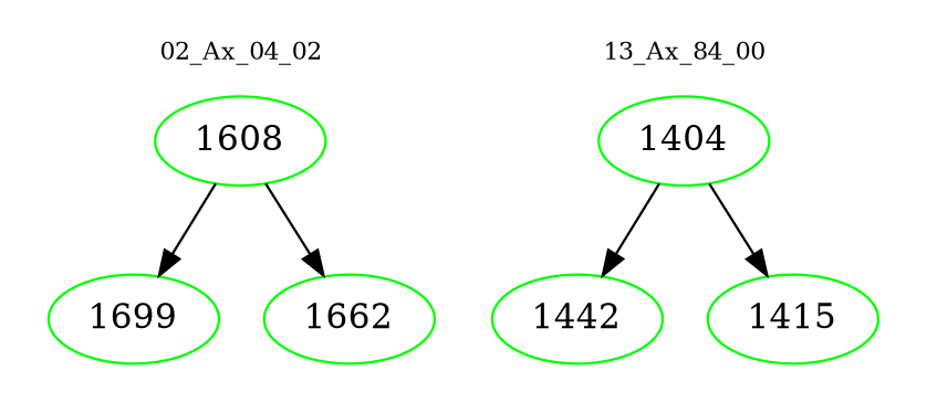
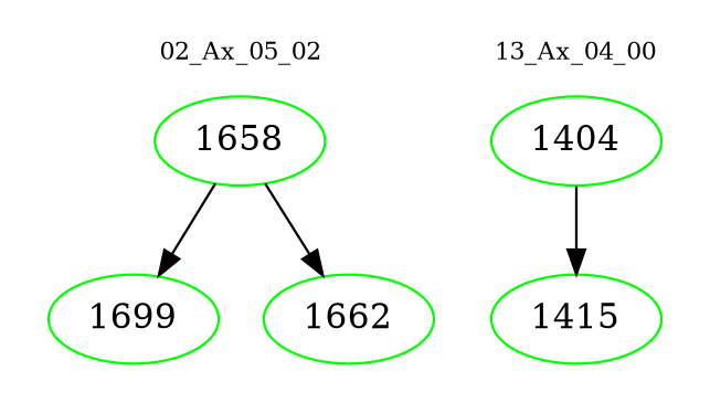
  digraph {
    node [color=green]
    edge [color=black]
-   n1 [label=1608]
+   n1 [label=1658]
    n2 [label=1699]
    n3 [label=1662]
    n4 [label=1404]
-   n5 [label=1442]
    n6 [label=1415]
    subgraph cluster_1 {
      color=white
      fontsize=10
-     label="02_Ax_04_02"
+     label="02_Ax_05_02"
      n1
      n2
      n3
    }
    subgraph cluster_2 {
      color=white
      fontsize=10
-     label="13_Ax_84_00"
+     label="13_Ax_04_00"
      n4
-     n5
      n6
    }
    n1 -> n2
    n1 -> n3
-   n4 -> n5
    n4 -> n6
  }
